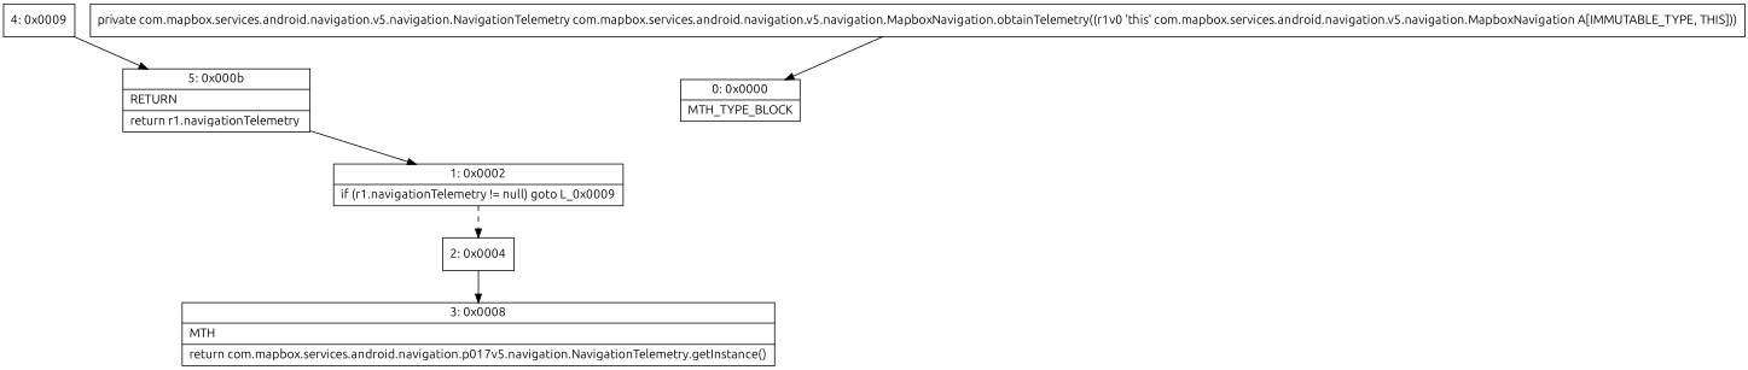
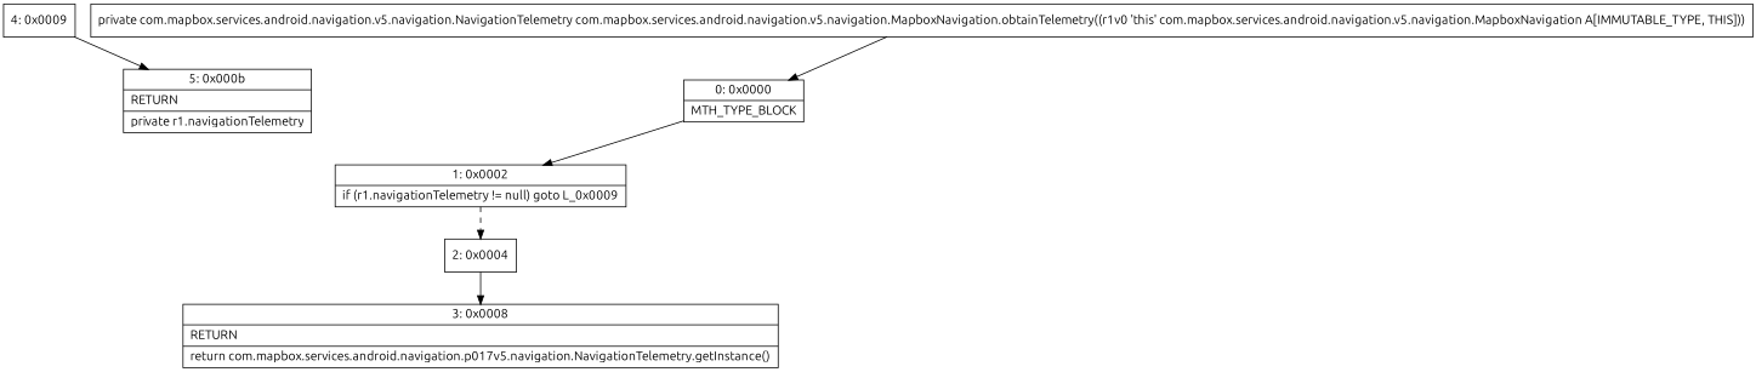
  digraph {
    fontname=Ubuntu
    node [fontname=Ubuntu shape=record]
    edge [fontname=Ubuntu]
    n1 [label="{0\:\ 0x0000|MTH_TYPE_BLOCK\l}"]
    n2 [label="{1\:\ 0x0002|if (r1.navigationTelemetry != null) goto L_0x0009\l}"]
    n3 [label="{2\:\ 0x0004}"]
-   n4 [label="{3\:\ 0x0008|MTH\l|return com.mapbox.services.android.navigation.p017v5.navigation.NavigationTelemetry.getInstance()\l}"]
+   n4 [label="{3\:\ 0x0008|RETURN\l|return com.mapbox.services.android.navigation.p017v5.navigation.NavigationTelemetry.getInstance()\l}"]
    n5 [label="{4\:\ 0x0009}"]
-   n6 [label="{5\:\ 0x000b|RETURN\l|return r1.navigationTelemetry\l}"]
+   n6 [label="{5\:\ 0x000b|RETURN\l|private r1.navigationTelemetry\l}"]
    n7 [label="{private com.mapbox.services.android.navigation.v5.navigation.NavigationTelemetry com.mapbox.services.android.navigation.v5.navigation.MapboxNavigation.obtainTelemetry((r1v0 'this' com.mapbox.services.android.navigation.v5.navigation.MapboxNavigation A[IMMUTABLE_TYPE, THIS])) }"]
-   n6 -> n2
+   n1 -> n2
    n2 -> n3 [style=dashed]
    n3 -> n4
    n5 -> n6
    n7 -> n1
  }
